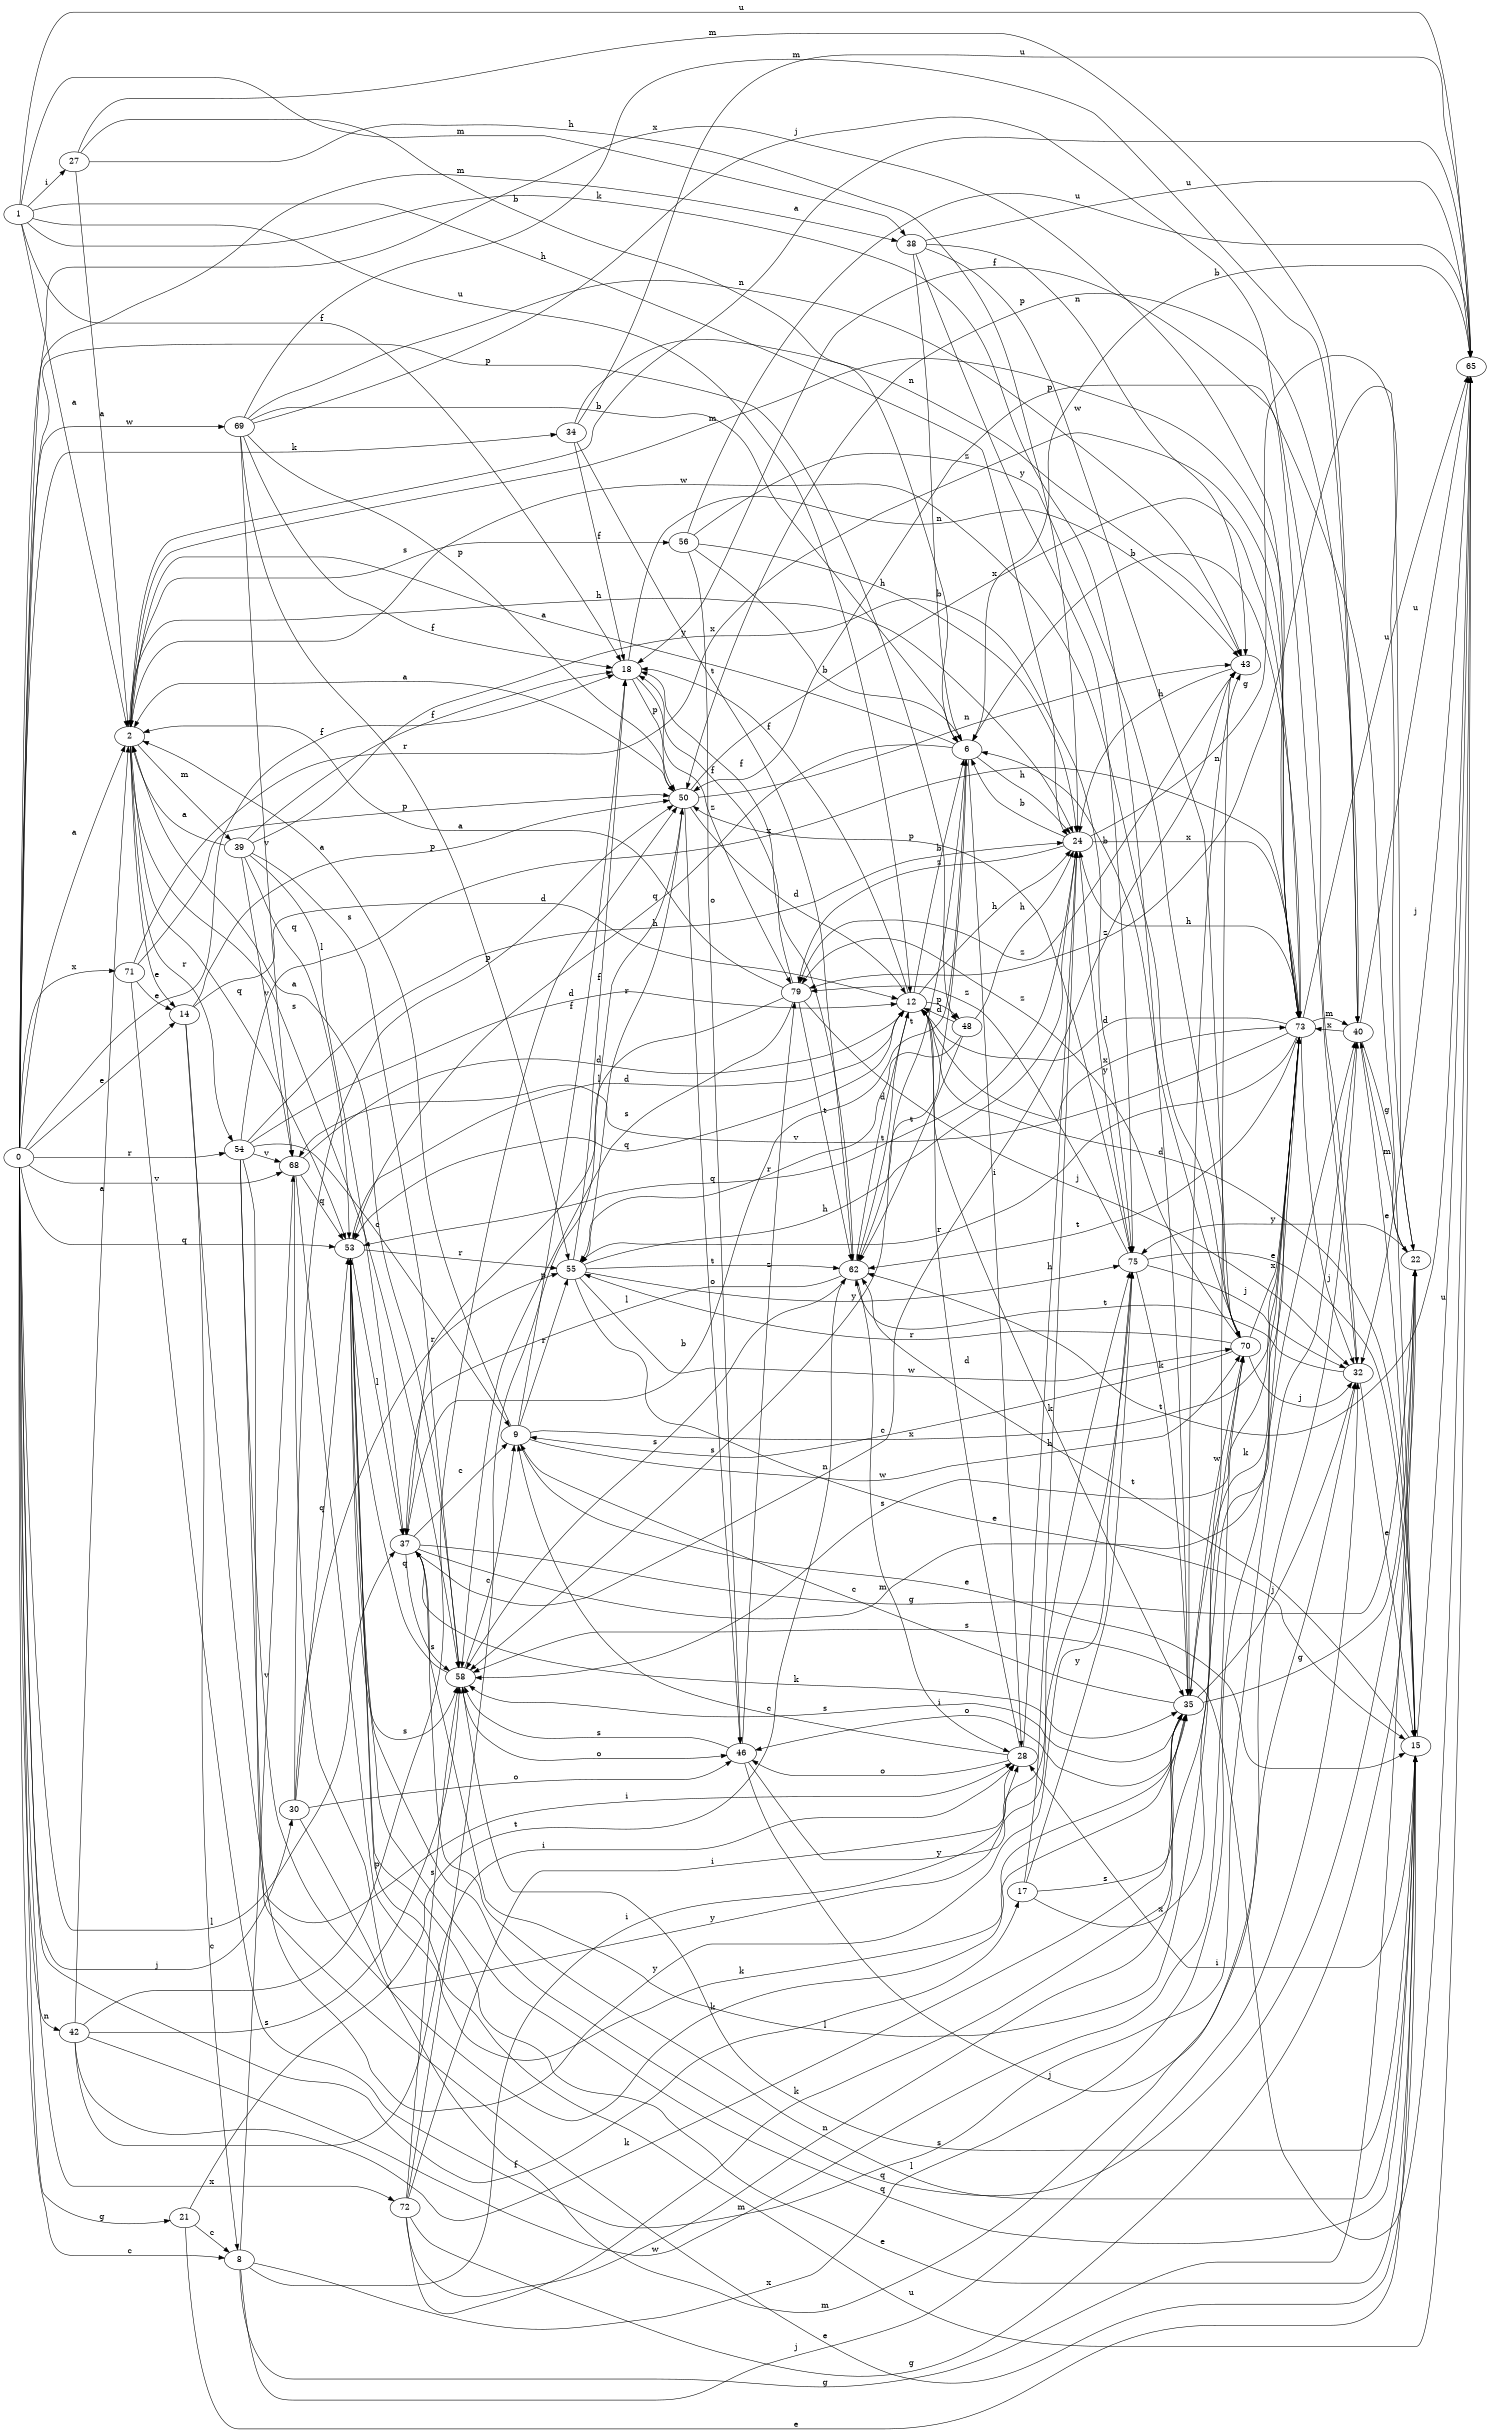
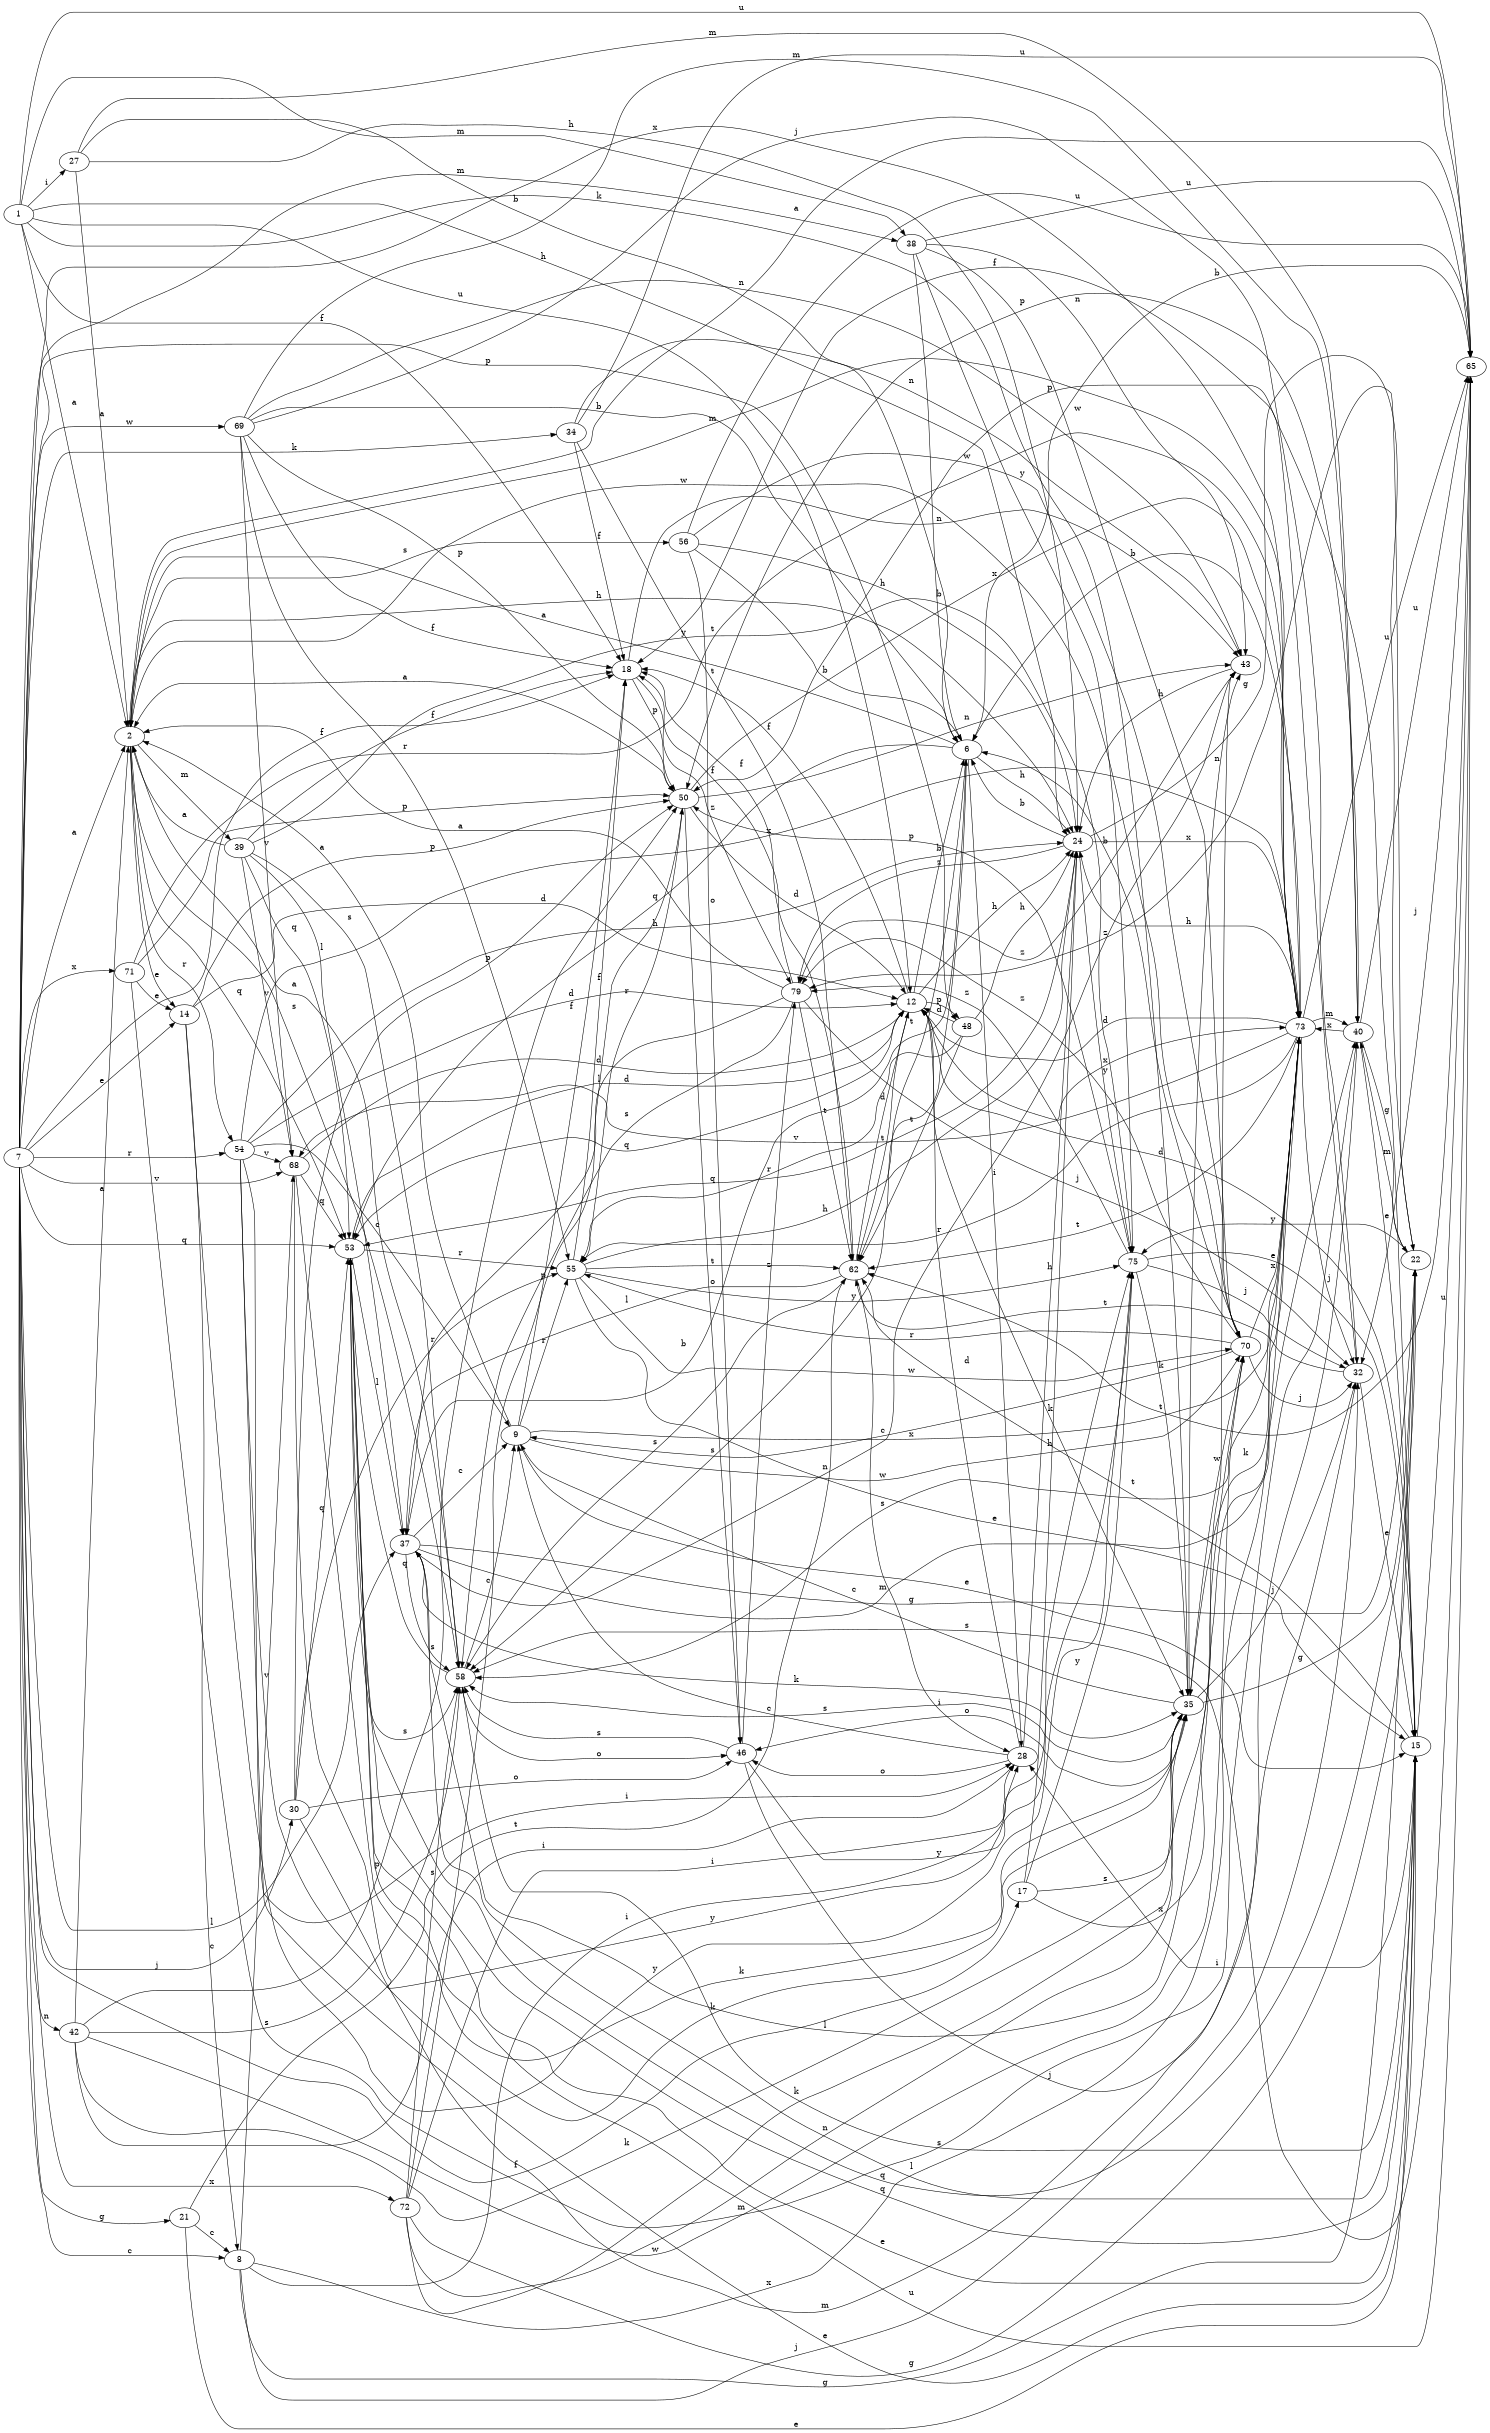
  strict digraph {
    rankdir=LR
-   0
+   0 [label=7]
    2
    8
    14
    17
    18
    21
    30
    34
    37
    38
    42
    48
    53
    54
    68
    69
    71
    72
    73
    24
    39
    56
    58
    70
    28
    22
    32
    12
    50
    75
    35
    43
    79
    62
    15
    55
    40
    46
    65
    6
    9
    1
    27
    0 -> 2 [label=a]
    0 -> 8 [label=c]
    0 -> 14 [label=e]
    0 -> 17 [label=f]
    0 -> 18 [label=f]
    0 -> 21 [label=g]
    0 -> 30 [label=j]
    0 -> 34 [label=k]
    0 -> 37 [label=l]
    0 -> 38 [label=m]
    0 -> 42 [label=n]
    0 -> 48 [label=p]
    0 -> 53 [label=q]
    0 -> 54 [label=r]
    0 -> 68 [label=v]
    0 -> 69 [label=w]
    0 -> 71 [label=x]
    0 -> 72 [label=x]
    0 -> 73 [label=x]
    2 -> 14 [label=e]
    2 -> 53 [label=q]
    2 -> 54 [label=r]
    2 -> 24 [label=h]
    2 -> 39 [label=m]
    2 -> 56 [label=s]
    2 -> 58 [label=s]
    2 -> 70 [label=w]
    8 -> 68 [label=v]
    8 -> 73 [label=x]
    8 -> 28 [label=i]
    8 -> 22 [label=g]
    8 -> 32 [label=j]
    14 -> 8 [label=c]
    14 -> 12 [label=d]
    14 -> 50 [label=p]
    14 -> 75 [label=y]
    17 -> 73 [label=x]
    17 -> 24 [label=h]
    17 -> 75 [label=y]
    17 -> 35 [label=s]
    18 -> 50 [label=p]
    18 -> 43 [label=n]
    18 -> 79 [label=z]
    21 -> 8 [label=c]
    21 -> 62 [label=t]
    21 -> 15 [label=e]
    30 -> 53 [label=q]
    30 -> 50 [label=p]
    30 -> 55 [label=r]
    30 -> 40 [label=m]
    30 -> 46 [label=o]
    34 -> 18 [label=f]
    34 -> 43 [label=n]
    34 -> 62 [label=t]
    34 -> 65 [label=u]
    37 -> 58 [label=s]
    37 -> 22 [label=g]
    37 -> 35 [label=k]
    37 -> 43 [label=n]
    37 -> 40 [label=m]
    37 -> 6 [label=b]
    37 -> 9 [label=c]
    38 -> 70 [label=w]
    38 -> 75 [label=y]
    38 -> 43 [label=n]
    38 -> 65 [label=u]
    38 -> 6 [label=b]
    42 -> 2 [label=a]
    42 -> 58 [label=s]
    42 -> 70 [label=w]
    42 -> 28 [label=i]
    42 -> 50 [label=p]
    42 -> 35 [label=k]
    48 -> 24 [label=h]
    48 -> 12 [label=d]
    48 -> 62 [label=t]
    48 -> 55 [label=r]
    53 -> 37 [label=l]
    53 -> 58 [label=s]
    53 -> 12 [label=d]
    53 -> 15 [label=e]
    53 -> 55 [label=r]
    53 -> 65 [label=u]
    54 -> 68 [label=v]
    54 -> 73 [label=x]
    54 -> 24 [label=h]
    54 -> 28 [label=i]
    54 -> 12 [label=d]
    54 -> 35 [label=k]
    54 -> 15 [label=e]
    54 -> 9 [label=c]
    68 -> 53 [label=q]
    68 -> 12 [label=d]
    68 -> 75 [label=y]
    68 -> 35 [label=k]
    69 -> 18 [label=f]
    69 -> 68 [label=v]
    69 -> 32 [label=j]
    69 -> 50 [label=p]
    69 -> 43 [label=n]
    69 -> 55 [label=r]
    69 -> 40 [label=m]
    69 -> 6 [label=b]
    71 -> 14 [label=e]
-   71 -> 73 [label=x]
+   71 -> 73 [label=t]
    71 -> 50 [label=p]
    71 -> 40 [label=m]
    72 -> 58 [label=s]
    72 -> 28 [label=i]
    72 -> 22 [label=g]
    72 -> 50 [label=p]
    72 -> 35 [label=k]
    72 -> 43 [label=n]
    73 -> 2 [label=m]
    73 -> 68 [label=v]
    73 -> 24 [label=h]
    73 -> 58 [label=s]
    73 -> 32 [label=j]
    73 -> 12 [label=d]
    73 -> 35 [label=k]
    73 -> 62 [label=t]
    73 -> 55 [label=r]
    73 -> 40 [label=m]
    73 -> 65 [label=u]
    73 -> 6 [label=b]
    24 -> 53 [label=q]
    24 -> 73 [label=x]
    24 -> 22 [label=g]
    24 -> 75 [label=y]
    24 -> 79 [label=z]
    24 -> 6 [label=b]
    39 -> 2 [label=a]
    39 -> 18 [label=f]
    39 -> 37 [label=l]
    39 -> 53 [label=q]
    39 -> 68 [label=v]
    39 -> 58 [label=s]
    39 -> 75 [label=y]
    56 -> 24 [label=h]
-   56 -> 70 [label=z]
+   56 -> 70 [label=w]
    56 -> 46 [label=o]
    56 -> 65 [label=u]
    56 -> 6 [label=b]
    58 -> 2 [label=a]
    58 -> 53 [label=q]
    58 -> 46 [label=o]
    58 -> 9 [label=c]
    70 -> 37 [label=l]
    70 -> 73 [label=x]
    70 -> 32 [label=j]
    70 -> 79 [label=z]
    70 -> 55 [label=r]
    70 -> 6 [label=b]
    70 -> 9 [label=c]
    28 -> 24 [label=h]
    28 -> 12 [label=d]
    28 -> 46 [label=o]
    28 -> 9 [label=c]
    22 -> 53 [label=q]
    22 -> 75 [label=y]
    22 -> 79 [label=z]
    22 -> 40 [label=m]
    32 -> 18 [label=f]
    32 -> 62 [label=t]
    32 -> 15 [label=e]
    12 -> 18 [label=f]
    12 -> 48 [label=p]
    12 -> 53 [label=q]
    12 -> 73 [label=x]
    12 -> 24 [label=h]
    12 -> 35 [label=k]
    12 -> 62 [label=t]
    12 -> 6 [label=b]
    50 -> 2 [label=a]
    50 -> 73 [label=x]
    50 -> 12 [label=d]
    50 -> 43 [label=n]
    50 -> 55 [label=r]
    50 -> 46 [label=o]
    75 -> 32 [label=j]
    75 -> 50 [label=p]
    75 -> 35 [label=k]
    75 -> 79 [label=z]
    75 -> 15 [label=e]
    35 -> 58 [label=s]
    35 -> 70 [label=w]
    35 -> 22 [label=g]
    35 -> 32 [label=j]
    35 -> 43 [label=n]
    35 -> 46 [label=o]
    35 -> 9 [label=c]
    43 -> 24 [label=h]
    43 -> 79 [label=z]
    79 -> 2 [label=a]
    79 -> 18 [label=f]
    79 -> 37 [label=l]
    79 -> 58 [label=s]
    79 -> 32 [label=j]
    79 -> 62 [label=t]
    62 -> 18 [label=f]
    62 -> 37 [label=l]
    62 -> 58 [label=s]
    62 -> 28 [label=i]
    62 -> 12 [label=d]
    15 -> 37 [label=l]
    15 -> 53 [label=q]
    15 -> 58 [label=s]
    15 -> 28 [label=i]
    15 -> 12 [label=d]
    15 -> 50 [label=p]
    15 -> 62 [label=t]
    15 -> 65 [label=u]
    55 -> 18 [label=f]
    55 -> 24 [label=h]
    55 -> 70 [label=w]
    55 -> 75 [label=y]
    55 -> 62 [label=t]
    55 -> 15 [label=e]
    40 -> 73 [label=x]
    40 -> 22 [label=g]
    40 -> 50 [label=p]
    40 -> 15 [label=e]
    40 -> 65 [label=u]
    46 -> 58 [label=s]
    46 -> 32 [label=j]
    46 -> 75 [label=y]
    46 -> 79 [label=z]
    65 -> 2 [label=a]
    65 -> 58 [label=s]
    65 -> 32 [label=j]
    65 -> 62 [label=t]
    65 -> 6 [label=b]
    6 -> 2 [label=a]
    6 -> 53 [label=q]
    6 -> 24 [label=h]
    6 -> 58 [label=s]
    6 -> 28 [label=i]
    6 -> 62 [label=t]
    9 -> 2 [label=a]
    9 -> 18 [label=f]
    9 -> 73 [label=x]
    9 -> 70 [label=w]
    9 -> 15 [label=e]
    9 -> 55 [label=r]
    1 -> 2 [label=a]
    1 -> 18 [label=f]
    1 -> 38 [label=m]
    1 -> 24 [label=h]
    1 -> 12 [label=u]
    1 -> 35 [label=k]
    1 -> 65 [label=u]
    1 -> 27 [label=i]
    27 -> 2 [label=a]
    27 -> 24 [label=h]
    27 -> 40 [label=m]
    27 -> 6 [label=b]
  }
